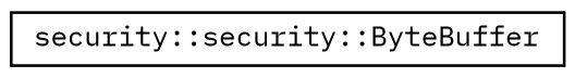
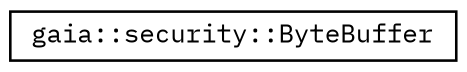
  digraph {
    rankdir=LR
    fontname="IBM Plex Mono"
-   n1 [color=black fillcolor=white fontname="IBM Plex Mono" fontsize=10 height=0.2 label="security::security::ByteBuffer" shape=record style=filled width=0.4]
+   n1 [color=black fillcolor=white fontname="IBM Plex Mono" fontsize=10 height=0.2 label="gaia::security::ByteBuffer" shape=record style=filled width=0.4]
  }
